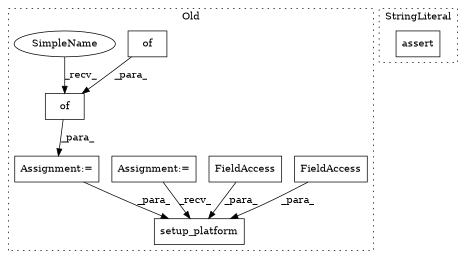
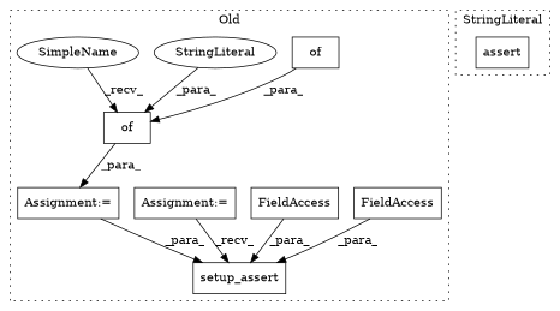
  digraph {
    node [a=32 l=9 shape=box]
-   n1 [l="15,1" label=setup_platform s="1149,1197"]
+   n1 [l="15,1" label=setup_assert s="1149,1197"]
    n2 [a=22 label=FieldAccess s=1164]
    n3 [a=22 l=16 label=FieldAccess s=1181]
    n4 [l=4 label=of s=871]
    n5 [a=7 l=1 label="Assignment:=" s=849]
    n6 [a=7 l=6 label="Assignment:=" s=786]
    n7 [l="3,1" label=of s="854,875"]
+   n8 [a=45 label=StringLiteral s=857 shape=ellipse]
    n9 [a=42 l=3 label=SimpleName s=850 shape=ellipse]
    n10 [l="11,1" label=assert s="2730,2841"]
    subgraph cluster_1 {
      label=Old
      style=dotted
      n1
      n2
      n3
      n4
      n5
      n6
      n7
+     n8
      n9
    }
    subgraph cluster_2 {
      label=StringLiteral
      style=dotted
      n10
    }
    n2 -> n1 [label=_para_]
    n3 -> n1 [label=_para_]
    n4 -> n7 [label=_para_]
    n5 -> n1 [label=_para_]
    n6 -> n1 [label=_recv_]
    n7 -> n5 [label=_para_]
+   n8 -> n7 [label=_para_]
    n9 -> n7 [label=_recv_]
  }
